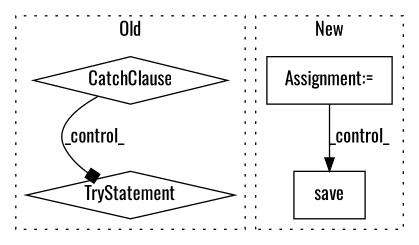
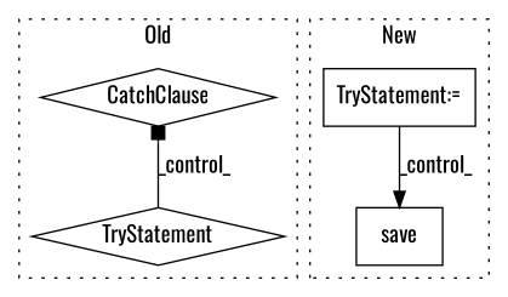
  digraph {
    fontname=Oswald
    node [fontname=Oswald shape=diamond]
    edge [fontname=Oswald]
    n1 [a=12 l="13,2" label=CatchClause s="2000,2063"]
    n2 [a=54 l=4 label=TryStatement s=1868]
    n3 [a=32 l=6 label=save s=2372 shape=box]
-   n4 [a=7 l=1 label="Assignment:=" s=2297 shape=box]
+   n4 [a=7 l=1 label="TryStatement:=" s=2297 shape=box]
    subgraph cluster_1 {
      label=Old
      style=dotted
      n1
      n2
    }
    subgraph cluster_2 {
      label=New
      style=dotted
      n3
      n4
    }
-   n1 -> n2 [arrowhead=box label=_control_]
+   n2 -> n1 [arrowhead=box label=_control_]
    n4 -> n3 [arrowhead=normal label=_control_]
  }
